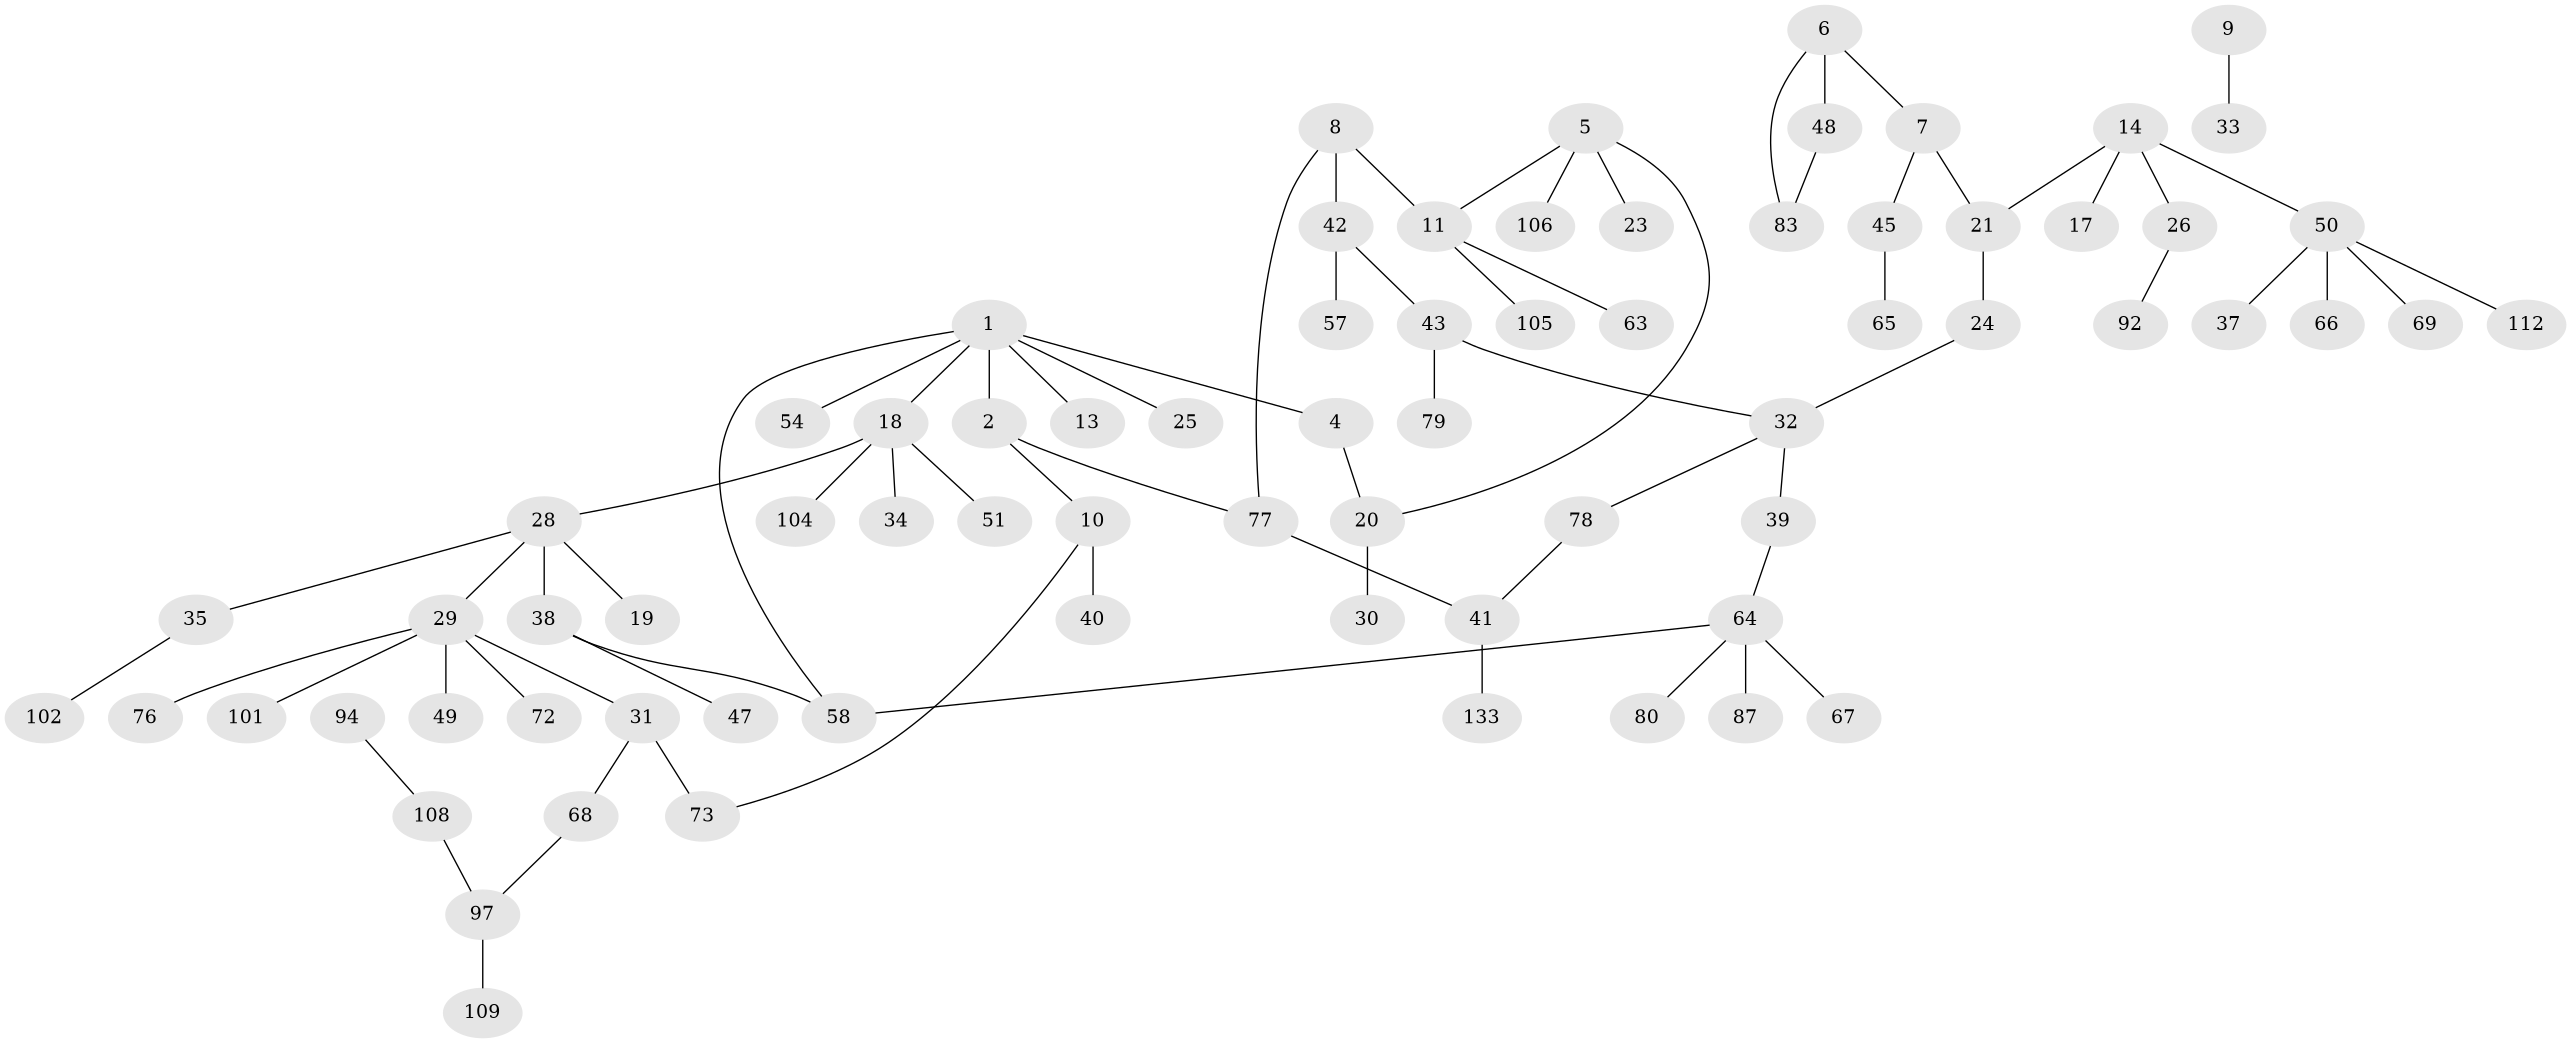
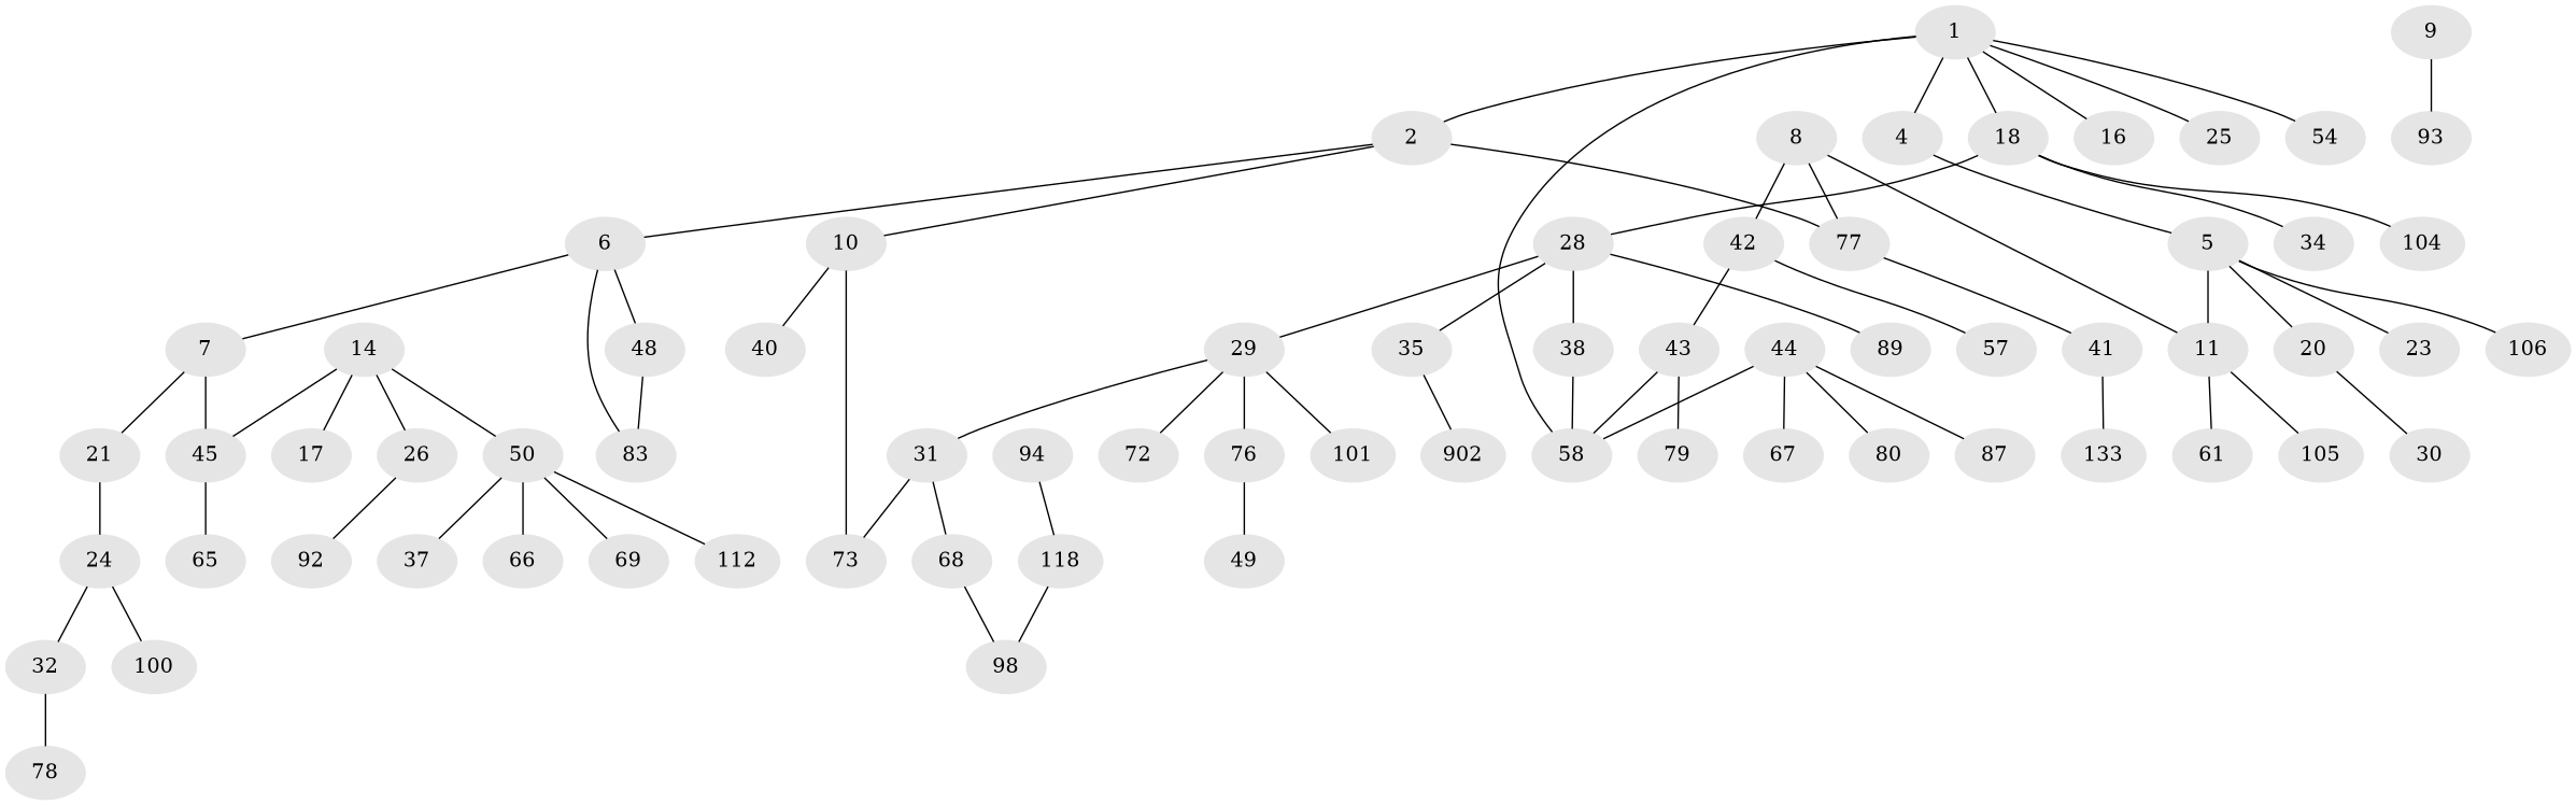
  graph {
    node [color=gray90 style=filled]
    1 [super="+3"]
    2 [super="+53"]
    4 [super="+111"]
-   13
+   13 [label=16]
    18 [super="+41"]
    n6 [label=25 super="+60"]
    54 [super="+85"]
    58 [super="+91"]
    6 [super="+55"]
    10 [super="+88"]
    77
    5 [super="+12"]
    9 [super="+15"]
-   33
+   33 [label=93]
    28 [super="+56"]
    34
-   51 [super="+114"]
    104
    7 [super="+36"]
    48
    83 [super="+93"]
    40
    73
    n24 [label=41 super="+120"]
    11 [super="+65"]
    20 [super="+27"]
    23
    106
-   61 [label=63]
+   61
    105
    30 [super="+97"]
    21
    45 [super="+52"]
    8 [super="+25"]
    42 [super="+75"]
    14 [super="+86"]
    17 [super="+117"]
    26 [super="+82"]
    50 [super="+63"]
    24
    43
    57 [super="+84"]
    68 [super="+76"]
-   98 [super="+107" label=97]
+   98 [super="+107"]
    92
    n46 [label=65]
    37
    66
    69
    112 [super="+116"]
    29 [super="+46"]
    35 [super="+99"]
    38 [super="+95"]
-   89 [label=19]
+   89
    32 [super="+59"]
-   39
+   100 [super="+110"]
    78 [super="+90"]
    31 [super="+64"]
    49
    72 [super="+113"]
    n62 [label=76]
    101
-   102
-   47
+   102 [label=902]
    94 [super="+96"]
-   108
-   44 [super="+115" label=64]
-   109
+   108 [label=118]
+   44 [super="+115"]
    67 [super="+70"]
    80
    87
    79
    n74 [label=133]
    1 -- 2 [weight=2]
    1 -- 4
    1 -- 13
    1 -- 18
    1 -- n6
    1 -- 54
    1 -- 58
+   2 -- 6
    2 -- 10
    2 -- 77
-   4 -- 20
+   4 -- 5
    18 -- 28
    18 -- 34
-   18 -- 51
    18 -- 104
    6 -- 7
    6 -- 48
    6 -- 83
    10 -- 40
    10 -- 73
    77 -- n24
    5 -- 11
    5 -- 20
    5 -- 23
    5 -- 106
    9 -- 33
    28 -- 29
    28 -- 35
    28 -- 38
    28 -- 89
    7 -- 21
    7 -- 45
    48 -- 83
    n24 -- n74
    11 -- 61
    11 -- 105
    20 -- 30
    21 -- 24
    45 -- n46
    8 -- 77
    8 -- 11
    8 -- 42
    42 -- 43
    42 -- 57
-   14 -- 21
+   14 -- 45
    14 -- 17
    14 -- 26
    14 -- 50
    26 -- 92
    50 -- 37
    50 -- 66
    50 -- 69
    50 -- 112
    24 -- 32
-   43 -- 32
+   24 -- 100
+   43 -- 58
    43 -- 79
    68 -- 98
-   98 -- 109
    29 -- 31
-   29 -- 49
+   n62 -- 49
    29 -- 72
    29 -- n62
    29 -- 101
    35 -- 102
    38 -- 58
-   38 -- 47
-   32 -- 39
    32 -- 78
-   39 -- 44
-   78 -- n24
    31 -- 73
    31 -- 68
    94 -- 108
    108 -- 98
    44 -- 58
    44 -- 67
    44 -- 80
    44 -- 87
  }
